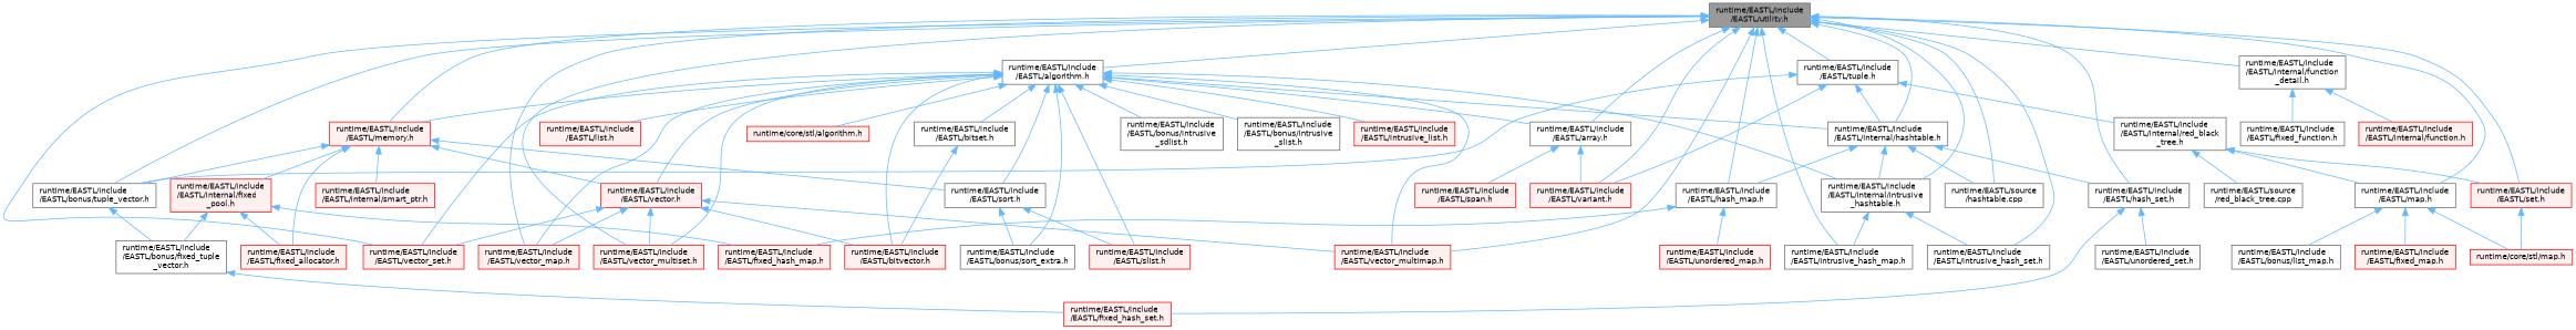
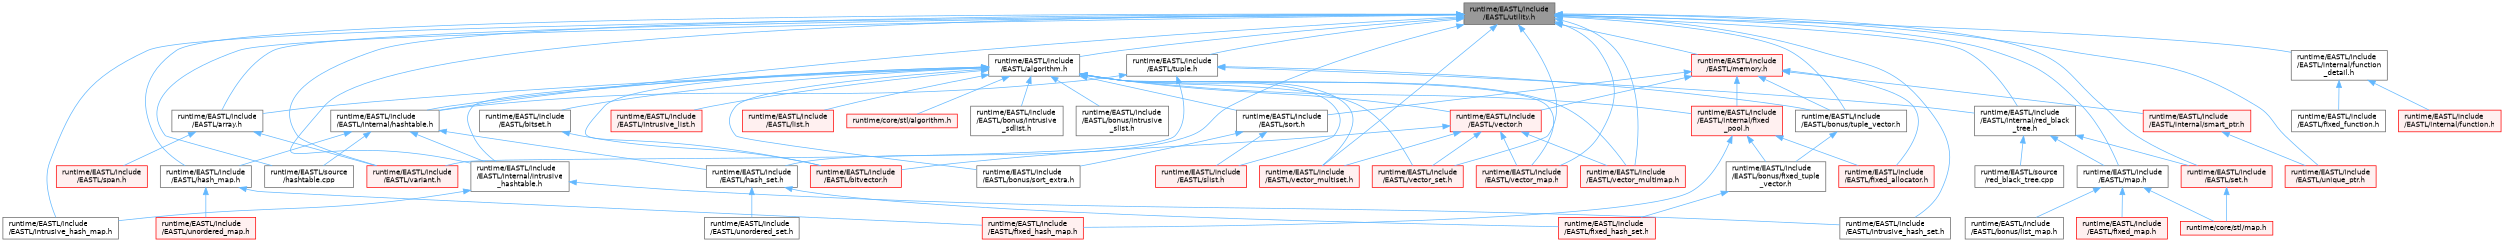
  digraph {
    fontname="DejaVu Sans"
    node [color=grey40 fillcolor=white fontname="DejaVu Sans" fontsize=10 shape=box style=filled]
    edge [color=steelblue1 dir=back fontname="DejaVu Sans" fontsize=10 labelfontname=Helvetica labelfontsize=10 style=solid]
    n1 [color=gray40 fillcolor=grey60 fontcolor=black height=0.2 label="runtime/EASTL/include\l/EASTL/utility.h" width=0.4]
    n2 [height=0.2 label="runtime/EASTL/include\l/EASTL/algorithm.h" width=0.4]
    n3 [height=0.2 label="runtime/EASTL/include\l/EASTL/array.h" width=0.4]
    n4 [color=red fillcolor="#FFF0F0" height=0.2 label="runtime/EASTL/include\l/EASTL/variant.h" width=0.4]
    n5 [height=0.2 label="runtime/EASTL/include\l/EASTL/internal/hashtable.h" width=0.4]
    n6 [height=0.2 label="runtime/EASTL/include\l/EASTL/hash_map.h" width=0.4]
    n7 [height=0.2 label="runtime/EASTL/include\l/EASTL/hash_set.h" width=0.4]
    n8 [height=0.2 label="runtime/EASTL/include\l/EASTL/internal/intrusive\l_hashtable.h" width=0.4]
    n9 [height=0.2 label="runtime/EASTL/include\l/EASTL/intrusive_hash_map.h" width=0.4]
    n10 [height=0.2 label="runtime/EASTL/include\l/EASTL/intrusive_hash_set.h" width=0.4]
    n11 [height=0.2 label="runtime/EASTL/source\l/hashtable.cpp" width=0.4]
    n12 [height=0.2 label="runtime/EASTL/include\l/EASTL/internal/red_black\l_tree.h" width=0.4]
    n13 [height=0.2 label="runtime/EASTL/include\l/EASTL/map.h" width=0.4]
    n14 [color=red fillcolor="#FFF0F0" height=0.2 label="runtime/EASTL/include\l/EASTL/set.h" width=0.4]
    n15 [color=red fillcolor="#FFF0F0" height=0.2 label="runtime/EASTL/include\l/EASTL/memory.h" width=0.4]
    n16 [height=0.2 label="runtime/EASTL/include\l/EASTL/bonus/tuple_vector.h" width=0.4]
+   n17 [color=red fillcolor="#FFF0F0" height=0.2 label="runtime/EASTL/include\l/EASTL/unique_ptr.h" width=0.4]
    n18 [color=red fillcolor="#FFF0F0" height=0.2 label="runtime/EASTL/include\l/EASTL/vector_map.h" width=0.4]
    n19 [color=red fillcolor="#FFF0F0" height=0.2 label="runtime/EASTL/include\l/EASTL/vector_multimap.h" width=0.4]
    n20 [color=red fillcolor="#FFF0F0" height=0.2 label="runtime/EASTL/include\l/EASTL/vector_multiset.h" width=0.4]
    n21 [color=red fillcolor="#FFF0F0" height=0.2 label="runtime/EASTL/include\l/EASTL/vector_set.h" width=0.4]
    n22 [height=0.2 label="runtime/EASTL/include\l/EASTL/internal/function\l_detail.h" width=0.4]
    n23 [height=0.2 label="runtime/EASTL/include\l/EASTL/tuple.h" width=0.4]
    n24 [height=0.2 label="runtime/EASTL/include\l/EASTL/bitset.h" width=0.4]
    n25 [color=red fillcolor="#FFF0F0" height=0.2 label="runtime/EASTL/include\l/EASTL/bitvector.h" width=0.4]
    n26 [height=0.2 label="runtime/EASTL/include\l/EASTL/bonus/intrusive\l_sdlist.h" width=0.4]
    n27 [height=0.2 label="runtime/EASTL/include\l/EASTL/bonus/intrusive\l_slist.h" width=0.4]
    n28 [height=0.2 label="runtime/EASTL/include\l/EASTL/bonus/sort_extra.h" width=0.4]
    n29 [color=red fillcolor="#FFF0F0" height=0.2 label="runtime/EASTL/include\l/EASTL/intrusive_list.h" width=0.4]
    n30 [color=red fillcolor="#FFF0F0" height=0.2 label="runtime/EASTL/include\l/EASTL/list.h" width=0.4]
    n31 [height=0.2 label="runtime/EASTL/include\l/EASTL/sort.h" width=0.4]
    n32 [color=red fillcolor="#FFF0F0" height=0.2 label="runtime/EASTL/include\l/EASTL/slist.h" width=0.4]
    n33 [color=red fillcolor="#FFF0F0" height=0.2 label="runtime/EASTL/include\l/EASTL/vector.h" width=0.4]
    n34 [color=red fillcolor="#FFF0F0" height=0.2 label="runtime/core/stl/algorithm.h" width=0.4]
    n35 [color=red fillcolor="#FFF0F0" height=0.2 label="runtime/EASTL/include\l/EASTL/span.h" width=0.4]
    n36 [color=red fillcolor="#FFF0F0" height=0.2 label="runtime/EASTL/include\l/EASTL/fixed_hash_map.h" width=0.4]
    n37 [color=red fillcolor="#FFF0F0" height=0.2 label="runtime/EASTL/include\l/EASTL/unordered_map.h" width=0.4]
    n38 [color=red fillcolor="#FFF0F0" height=0.2 label="runtime/EASTL/include\l/EASTL/fixed_hash_set.h" width=0.4]
    n39 [height=0.2 label="runtime/EASTL/include\l/EASTL/unordered_set.h" width=0.4]
    n40 [height=0.2 label="runtime/EASTL/source\l/red_black_tree.cpp" width=0.4]
    n41 [height=0.2 label="runtime/EASTL/include\l/EASTL/bonus/list_map.h" width=0.4]
    n42 [color=red fillcolor="#FFF0F0" height=0.2 label="runtime/EASTL/include\l/EASTL/fixed_map.h" width=0.4]
    n43 [color=red fillcolor="#FFF0F0" height=0.2 label="runtime/core/stl/map.h" width=0.4]
    n44 [color=red fillcolor="#FFF0F0" height=0.2 label="runtime/EASTL/include\l/EASTL/fixed_allocator.h" width=0.4]
    n45 [color=red fillcolor="#FFF0F0" height=0.2 label="runtime/EASTL/include\l/EASTL/internal/fixed\l_pool.h" width=0.4]
    n46 [color=red fillcolor="#FFF0F0" height=0.2 label="runtime/EASTL/include\l/EASTL/internal/smart_ptr.h" width=0.4]
    n47 [height=0.2 label="runtime/EASTL/include\l/EASTL/bonus/fixed_tuple\l_vector.h" width=0.4]
    n48 [height=0.2 label="runtime/EASTL/include\l/EASTL/fixed_function.h" width=0.4]
    n49 [color=red fillcolor="#FFF0F0" height=0.2 label="runtime/EASTL/include\l/EASTL/internal/function.h" width=0.4]
    n1 -> n2
    n1 -> n3
    n1 -> n4
    n1 -> n5
    n1 -> n6
    n1 -> n7
    n1 -> n8
    n1 -> n9
    n1 -> n10
    n1 -> n11
+   n1 -> n12
    n1 -> n13
    n1 -> n14
    n1 -> n15
    n1 -> n16
+   n1 -> n17
    n1 -> n18
    n1 -> n19
    n1 -> n20
    n1 -> n21
    n1 -> n22
    n1 -> n23
    n2 -> n3
    n2 -> n5
    n2 -> n8
-   n2 -> n15
+   n2 -> n45
    n2 -> n18
    n2 -> n19
    n2 -> n20
    n2 -> n21
    n2 -> n24
    n2 -> n25
    n2 -> n26
    n2 -> n27
    n2 -> n28
    n2 -> n29
    n2 -> n30
    n2 -> n31
    n2 -> n32
    n2 -> n33
    n2 -> n34
    n3 -> n4
    n3 -> n35
    n5 -> n6
    n5 -> n7
    n5 -> n8
    n5 -> n11
    n6 -> n36
    n6 -> n37
    n7 -> n38
    n7 -> n39
    n8 -> n9
    n8 -> n10
    n12 -> n13
    n12 -> n14
    n12 -> n40
    n13 -> n41
    n13 -> n42
    n13 -> n43
    n14 -> n43
    n15 -> n16
    n15 -> n31
    n15 -> n33
    n15 -> n44
    n15 -> n45
    n15 -> n46
    n16 -> n47
    n22 -> n48
    n22 -> n49
    n23 -> n4
    n23 -> n5
    n23 -> n12
    n23 -> n16
    n24 -> n25
    n31 -> n28
    n31 -> n32
    n33 -> n18
    n33 -> n19
    n33 -> n20
    n33 -> n21
    n33 -> n25
    n45 -> n36
    n45 -> n44
    n45 -> n47
+   n46 -> n17
    n47 -> n38
  }
